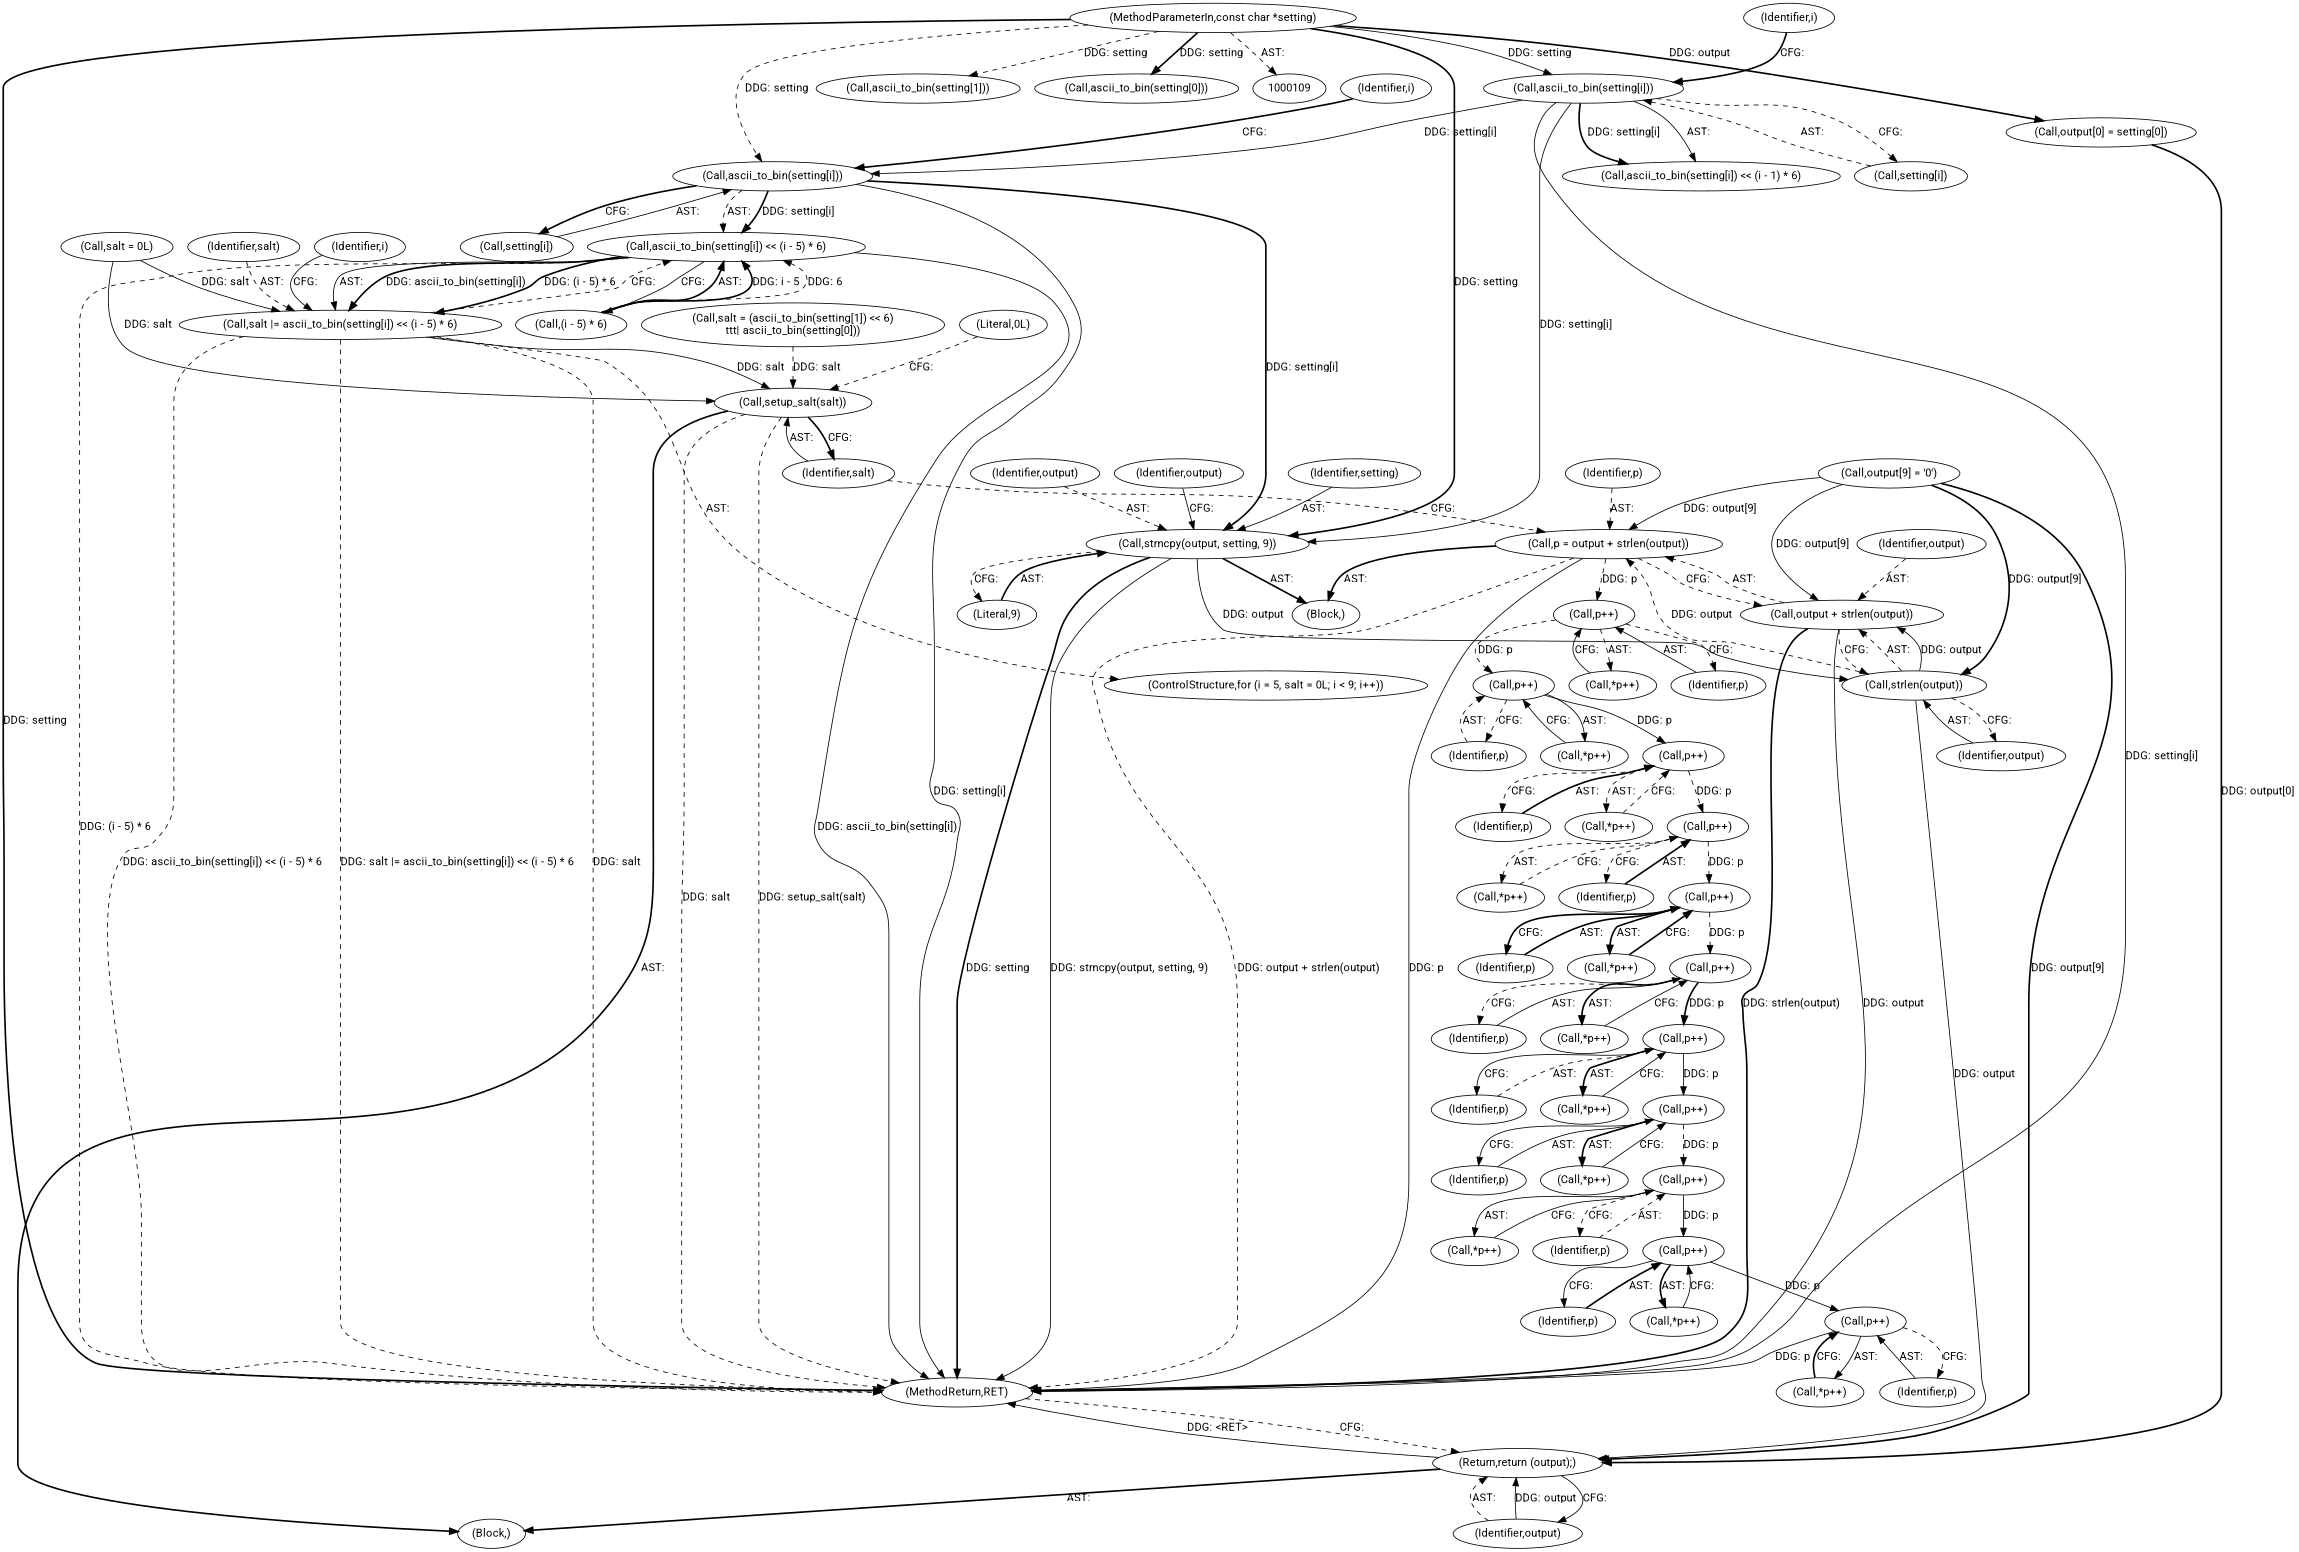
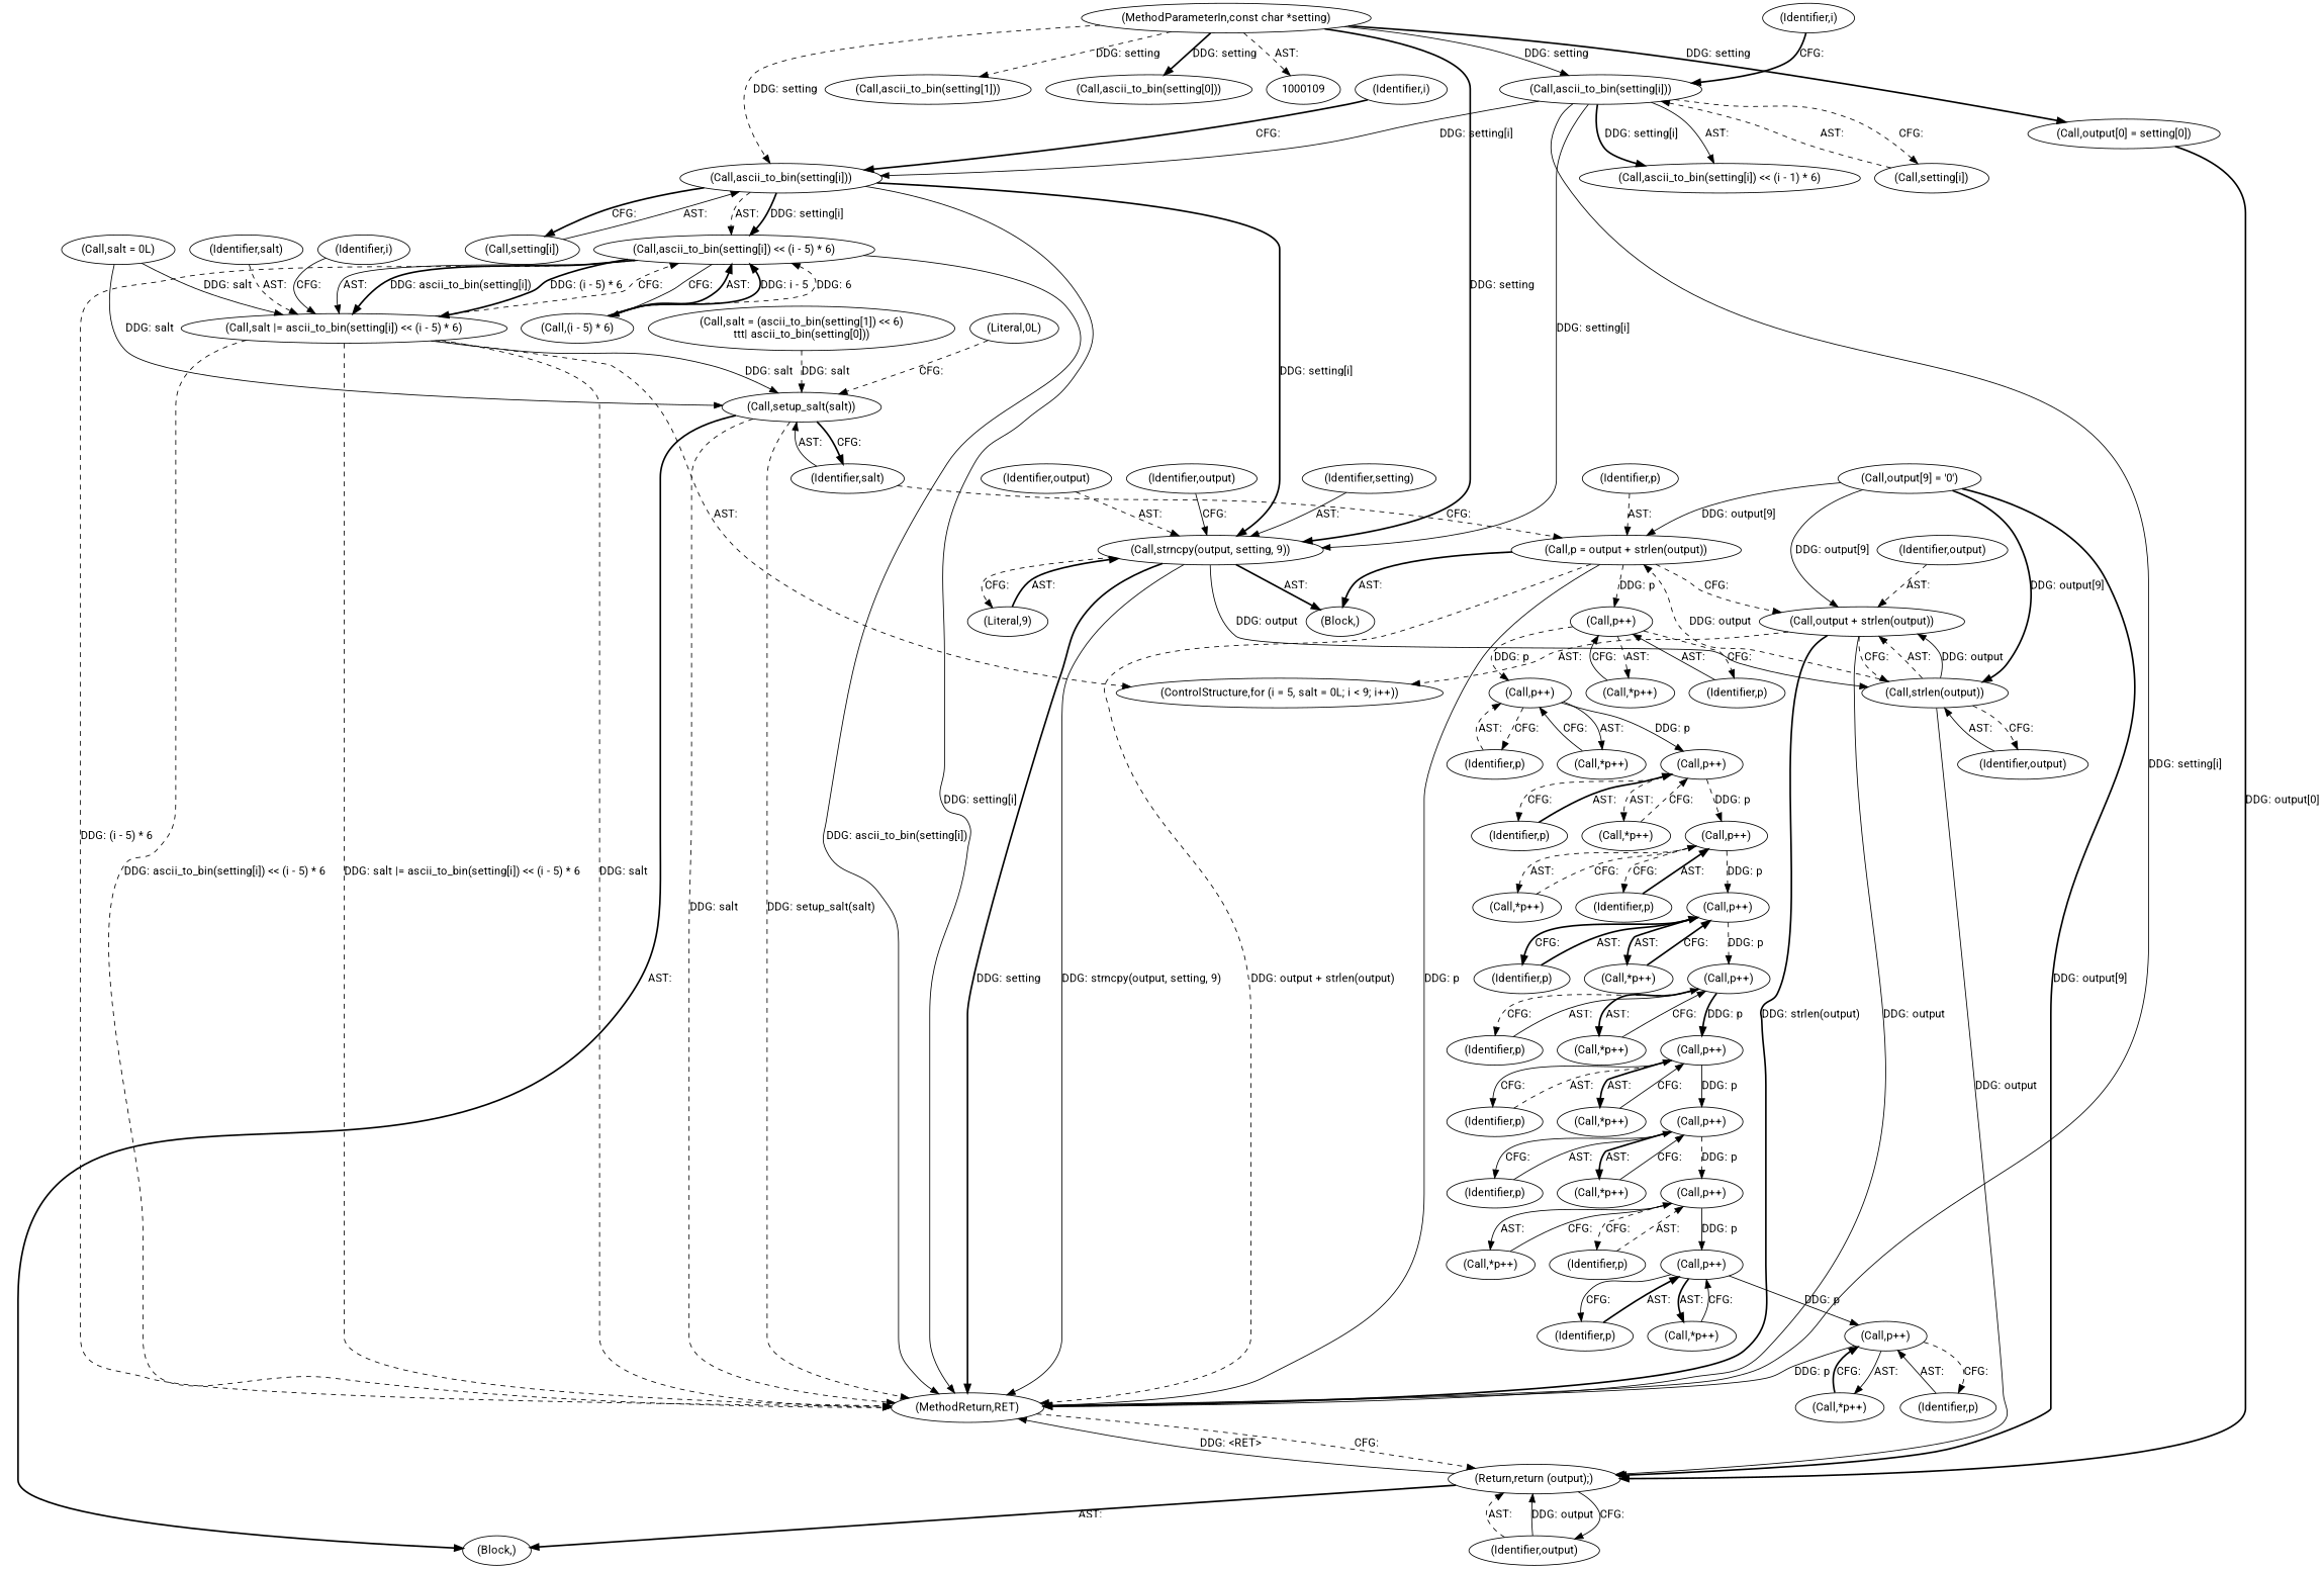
  digraph {
    fontname=Roboto
    node [fontname=Roboto]
    edge [fontname=Roboto style=dashed]
    n1 [label="(Call,ascii_to_bin(setting[i]))"]
    n2 [label="(Call,ascii_to_bin(setting[i]) << (i - 5) * 6)"]
    n3 [label="(Call,strncpy(output, setting, 9))"]
    n4 [label="(Call,setting[i])"]
    n5 [label="(MethodReturn,RET)"]
    n6 [label="(Call,salt |= ascii_to_bin(setting[i]) << (i - 5) * 6)"]
    n7 [label="(Call,(i - 5) * 6)"]
    n8 [label="(Call,strlen(output))"]
    n9 [label="(Literal,9)"]
    n10 [label="(Block,)"]
    n11 [label="(Return,return (output);)"]
    n12 [label="(Call,ascii_to_bin(setting[i]))"]
    n13 [label="(Call,ascii_to_bin(setting[i]) << (i - 1) * 6)"]
    n14 [label="(Call,setting[i])"]
    n15 [label="(MethodParameterIn,const char *setting)"]
    n16 [label="(Call,ascii_to_bin(setting[1]))"]
    n17 [label="(Call,output[0] = setting[0])"]
    n18 [label="(Call,ascii_to_bin(setting[0]))"]
    1000109
    n20 [label="(Call,setup_salt(salt))"]
    n21 [label="(ControlStructure,for (i = 5, salt = 0L; i < 9; i++))"]
    n22 [label="(Block,)"]
    n23 [label="(Identifier,salt)"]
    n24 [label="(Call,p = output + strlen(output))"]
    n25 [label="(Call,output + strlen(output))"]
    n26 [label="(Identifier,output)"]
    n27 [label="(Call,p++)"]
    n28 [label="(Identifier,output)"]
    n29 [label="(Call,p++)"]
    n30 [label="(Call,*p++)"]
    n31 [label="(Identifier,p)"]
    n32 [label="(Call,p++)"]
    n33 [label="(Identifier,p)"]
    n34 [label="(Call,*p++)"]
    n35 [label="(Call,p++)"]
    n36 [label="(Identifier,p)"]
    n37 [label="(Call,*p++)"]
    n38 [label="(Call,p++)"]
    n39 [label="(Call,*p++)"]
    n40 [label="(Identifier,p)"]
    n41 [label="(Call,p++)"]
    n42 [label="(Identifier,p)"]
    n43 [label="(Call,*p++)"]
    n44 [label="(Call,p++)"]
    n45 [label="(Identifier,p)"]
    n46 [label="(Call,*p++)"]
    n47 [label="(Call,p++)"]
    n48 [label="(Identifier,p)"]
    n49 [label="(Call,*p++)"]
    n50 [label="(Call,p++)"]
    n51 [label="(Identifier,p)"]
    n52 [label="(Call,*p++)"]
    n53 [label="(Call,p++)"]
    n54 [label="(Call,*p++)"]
    n55 [label="(Identifier,p)"]
    n56 [label="(Call,p++)"]
    n57 [label="(Identifier,p)"]
    n58 [label="(Call,*p++)"]
    n59 [label="(Call,*p++)"]
    n60 [label="(Identifier,p)"]
    n61 [label="(Identifier,i)"]
    n62 [label="(Call,salt = 0L)"]
    n63 [label="(Identifier,p)"]
    n64 [label="(Literal,0L)"]
    n65 [label="(Identifier,output)"]
    n66 [label="(Call,output[9] = '\0')"]
    n67 [label="(Identifier,setting)"]
    n68 [label="(Identifier,i)"]
    n69 [label="(Identifier,i)"]
    n70 [label="(Identifier,output)"]
    n71 [label="(Identifier,salt)"]
    n72 [label="(Identifier,output)"]
    n73 [label="(Call,salt = (ascii_to_bin(setting[1]) << 6)\n\t\t\t| ascii_to_bin(setting[0]))"]
    n1 -> n2 [label="AST: "]
    n1 -> n2 [label="DDG: setting[i]" style=bold]
    n1 -> n3 [label="DDG: setting[i]" style=bold]
    n1 -> n4 [label="CFG: " style=bold]
    n1 -> n5 [label="DDG: setting[i]" style=solid]
    n2 -> n5 [label="DDG: ascii_to_bin(setting[i])" style=solid]
    n2 -> n5 [label="DDG: (i - 5) * 6"]
    n2 -> n6 [label="AST: " style=solid]
    n2 -> n6 [label="DDG: ascii_to_bin(setting[i])" style=bold]
    n2 -> n6 [label="DDG: (i - 5) * 6" style=bold]
    n2 -> n7 [label="CFG: " style=solid]
    n3 -> n5 [label="DDG: strncpy(output, setting, 9)" style=solid]
    n3 -> n5 [label="DDG: setting" style=bold]
    n3 -> n8 [label="DDG: output" style=solid]
    n3 -> n9 [label="CFG: "]
    n3 -> n10 [label="AST: " style=bold]
    n4 -> n1 [label="AST: " style=solid]
    n5 -> n11 [label="CFG: "]
    n6 -> n2 [label="CFG: "]
    n6 -> n5 [label="DDG: salt"]
    n6 -> n5 [label="DDG: ascii_to_bin(setting[i]) << (i - 5) * 6"]
    n6 -> n5 [label="DDG: salt |= ascii_to_bin(setting[i]) << (i - 5) * 6"]
    n6 -> n20 [label="DDG: salt" style=solid]
    n6 -> n21 [label="AST: "]
    n7 -> n2 [label="AST: " style=bold]
    n7 -> n2 [label="DDG: i - 5" style=bold]
    n7 -> n2 [label="DDG: 6"]
    n8 -> n11 [label="DDG: output" style=solid]
    n8 -> n24 [label="DDG: output"]
    n8 -> n25 [label="AST: "]
    n8 -> n25 [label="DDG: output" style=solid]
    n8 -> n26 [label="CFG: "]
    n9 -> n3 [label="AST: " style=bold]
    n11 -> n5 [label="DDG: <RET>" style=solid]
    n11 -> n22 [label="AST: " style=bold]
    n11 -> n28 [label="CFG: " style=solid]
    n12 -> n1 [label="DDG: setting[i]" style=solid]
    n12 -> n3 [label="DDG: setting[i]" style=solid]
    n12 -> n5 [label="DDG: setting[i]" style=solid]
    n12 -> n13 [label="AST: " style=solid]
    n12 -> n13 [label="DDG: setting[i]" style=bold]
    n12 -> n14 [label="CFG: "]
    n14 -> n12 [label="AST: "]
    n15 -> n1 [label="DDG: setting"]
    n15 -> n3 [label="DDG: setting" style=bold]
-   n15 -> n5 [label="DDG: setting" style=bold]
    n15 -> n12 [label="DDG: setting" style=solid]
    n15 -> n16 [label="DDG: setting"]
-   n15 -> n17 [label="DDG: output" style=bold]
+   n15 -> n17 [label="DDG: setting" style=bold]
    n15 -> n18 [label="DDG: setting" style=bold]
    n15 -> 1000109 [label="AST: "]
    n17 -> n11 [label="DDG: output[0]" style=bold]
    n20 -> n5 [label="DDG: setup_salt(salt)"]
    n20 -> n5 [label="DDG: salt"]
    n20 -> n22 [label="AST: " style=bold]
    n20 -> n23 [label="CFG: " style=bold]
    n23 -> n20 [label="AST: " style=solid]
    n23 -> n24 [label="CFG: "]
    n24 -> n5 [label="DDG: p" style=solid]
    n24 -> n5 [label="DDG: output + strlen(output)"]
    n24 -> n10 [label="AST: " style=bold]
    n24 -> n25 [label="CFG: "]
    n24 -> n27 [label="DDG: p"]
    n25 -> n5 [label="DDG: strlen(output)" style=bold]
    n25 -> n5 [label="DDG: output" style=solid]
    n25 -> n8 [label="CFG: "]
-   n25 -> n24 [label="AST: "]
+   n25 -> n21 [label="AST: "]
    n26 -> n8 [label="AST: " style=solid]
    n27 -> n29 [label="DDG: p"]
    n27 -> n30 [label="AST: "]
    n27 -> n31 [label="CFG: "]
    n28 -> n11 [label="AST: "]
    n28 -> n11 [label="DDG: output" style=solid]
    n29 -> n32 [label="DDG: p" style=solid]
    n29 -> n33 [label="CFG: "]
    n29 -> n34 [label="AST: " style=solid]
    n30 -> n27 [label="CFG: " style=solid]
    n31 -> n27 [label="AST: " style=solid]
    n32 -> n35 [label="DDG: p"]
    n32 -> n36 [label="CFG: "]
    n32 -> n37 [label="AST: "]
    n33 -> n29 [label="AST: "]
    n34 -> n29 [label="CFG: " style=solid]
    n35 -> n38 [label="DDG: p"]
    n35 -> n39 [label="AST: "]
    n35 -> n40 [label="CFG: "]
    n36 -> n32 [label="AST: " style=bold]
    n37 -> n32 [label="CFG: "]
    n38 -> n41 [label="DDG: p"]
    n38 -> n42 [label="CFG: " style=bold]
    n38 -> n43 [label="AST: " style=bold]
    n39 -> n35 [label="CFG: "]
    n40 -> n35 [label="AST: " style=bold]
    n41 -> n44 [label="DDG: p" style=bold]
    n41 -> n45 [label="CFG: "]
    n41 -> n46 [label="AST: " style=bold]
    n42 -> n38 [label="AST: " style=bold]
    n43 -> n38 [label="CFG: " style=bold]
    n44 -> n47 [label="DDG: p" style=solid]
    n44 -> n48 [label="CFG: " style=solid]
    n44 -> n49 [label="AST: " style=bold]
    n45 -> n41 [label="AST: " style=solid]
    n46 -> n41 [label="CFG: " style=solid]
    n47 -> n50 [label="DDG: p"]
    n47 -> n51 [label="CFG: " style=solid]
    n47 -> n52 [label="AST: " style=bold]
    n48 -> n44 [label="AST: "]
    n49 -> n44 [label="CFG: " style=solid]
    n50 -> n53 [label="DDG: p" style=solid]
    n50 -> n54 [label="AST: " style=solid]
    n50 -> n55 [label="CFG: "]
    n51 -> n47 [label="AST: " style=solid]
    n52 -> n47 [label="CFG: " style=solid]
    n53 -> n56 [label="DDG: p" style=solid]
    n53 -> n57 [label="CFG: " style=solid]
    n53 -> n58 [label="AST: " style=bold]
    n54 -> n50 [label="CFG: " style=solid]
    n55 -> n50 [label="AST: "]
    n56 -> n5 [label="DDG: p" style=solid]
    n56 -> n59 [label="AST: " style=solid]
    n56 -> n60 [label="CFG: "]
    n57 -> n53 [label="AST: " style=bold]
    n58 -> n53 [label="CFG: " style=solid]
    n59 -> n56 [label="CFG: " style=bold]
    n60 -> n56 [label="AST: " style=solid]
    n61 -> n6 [label="CFG: " style=solid]
    n62 -> n6 [label="DDG: salt" style=solid]
    n62 -> n20 [label="DDG: salt" style=solid]
    n63 -> n24 [label="AST: "]
    n64 -> n20 [label="CFG: "]
    n65 -> n3 [label="CFG: " style=solid]
    n66 -> n8 [label="DDG: output[9]" style=bold]
    n66 -> n11 [label="DDG: output[9]" style=bold]
    n66 -> n24 [label="DDG: output[9]" style=solid]
    n66 -> n25 [label="DDG: output[9]" style=solid]
    n67 -> n3 [label="AST: " style=solid]
    n68 -> n12 [label="CFG: " style=bold]
    n69 -> n1 [label="CFG: " style=bold]
    n70 -> n25 [label="AST: "]
    n71 -> n6 [label="AST: "]
    n72 -> n3 [label="AST: "]
    n73 -> n20 [label="DDG: salt"]
  }
